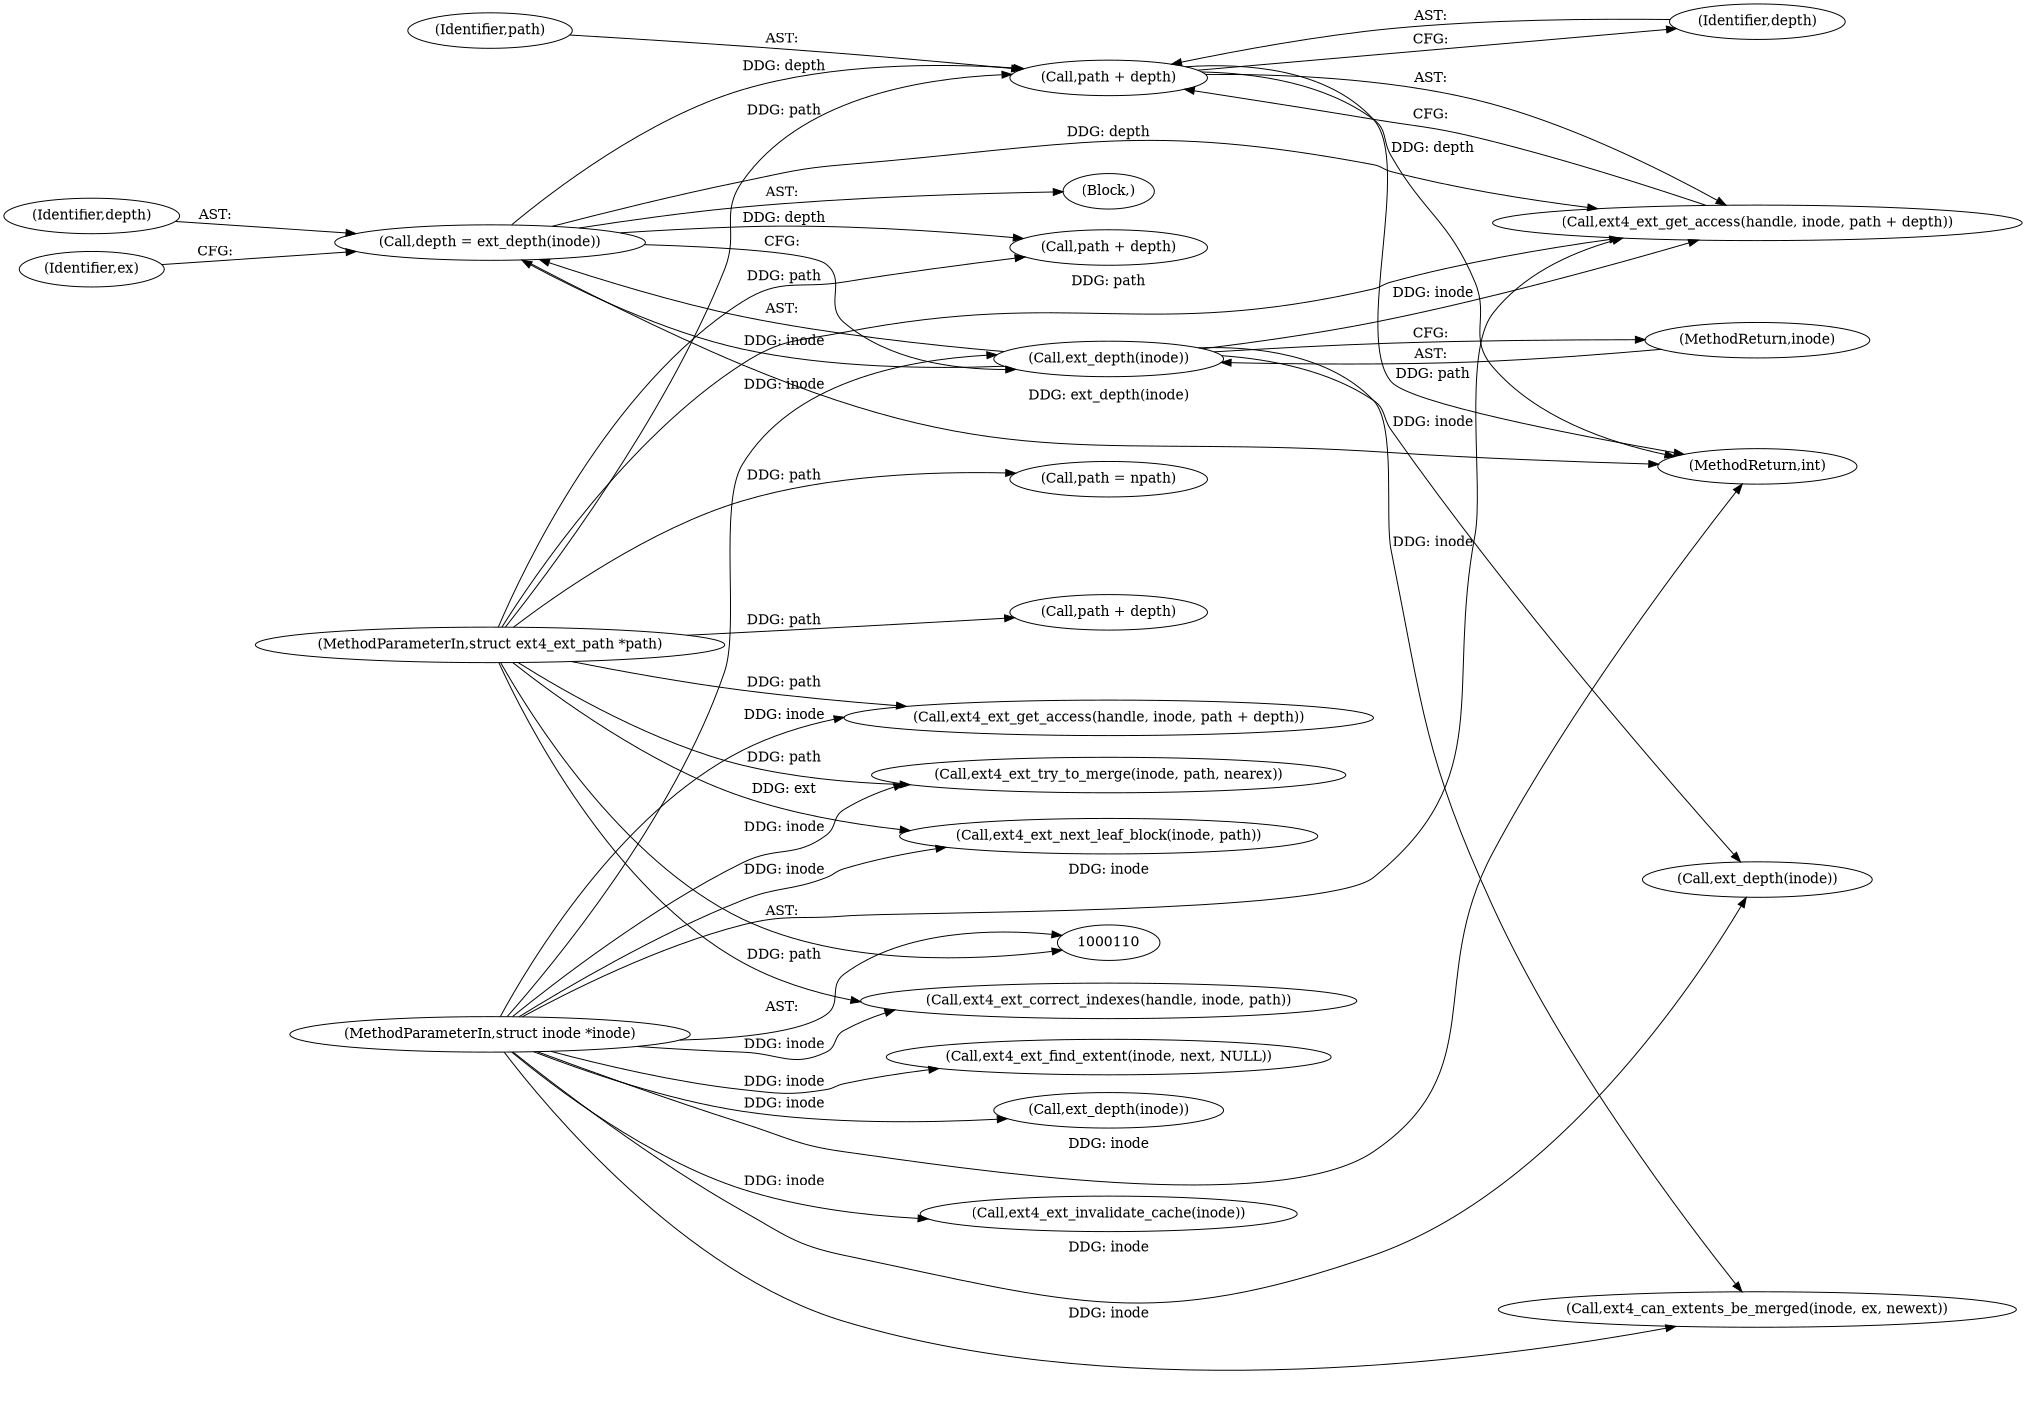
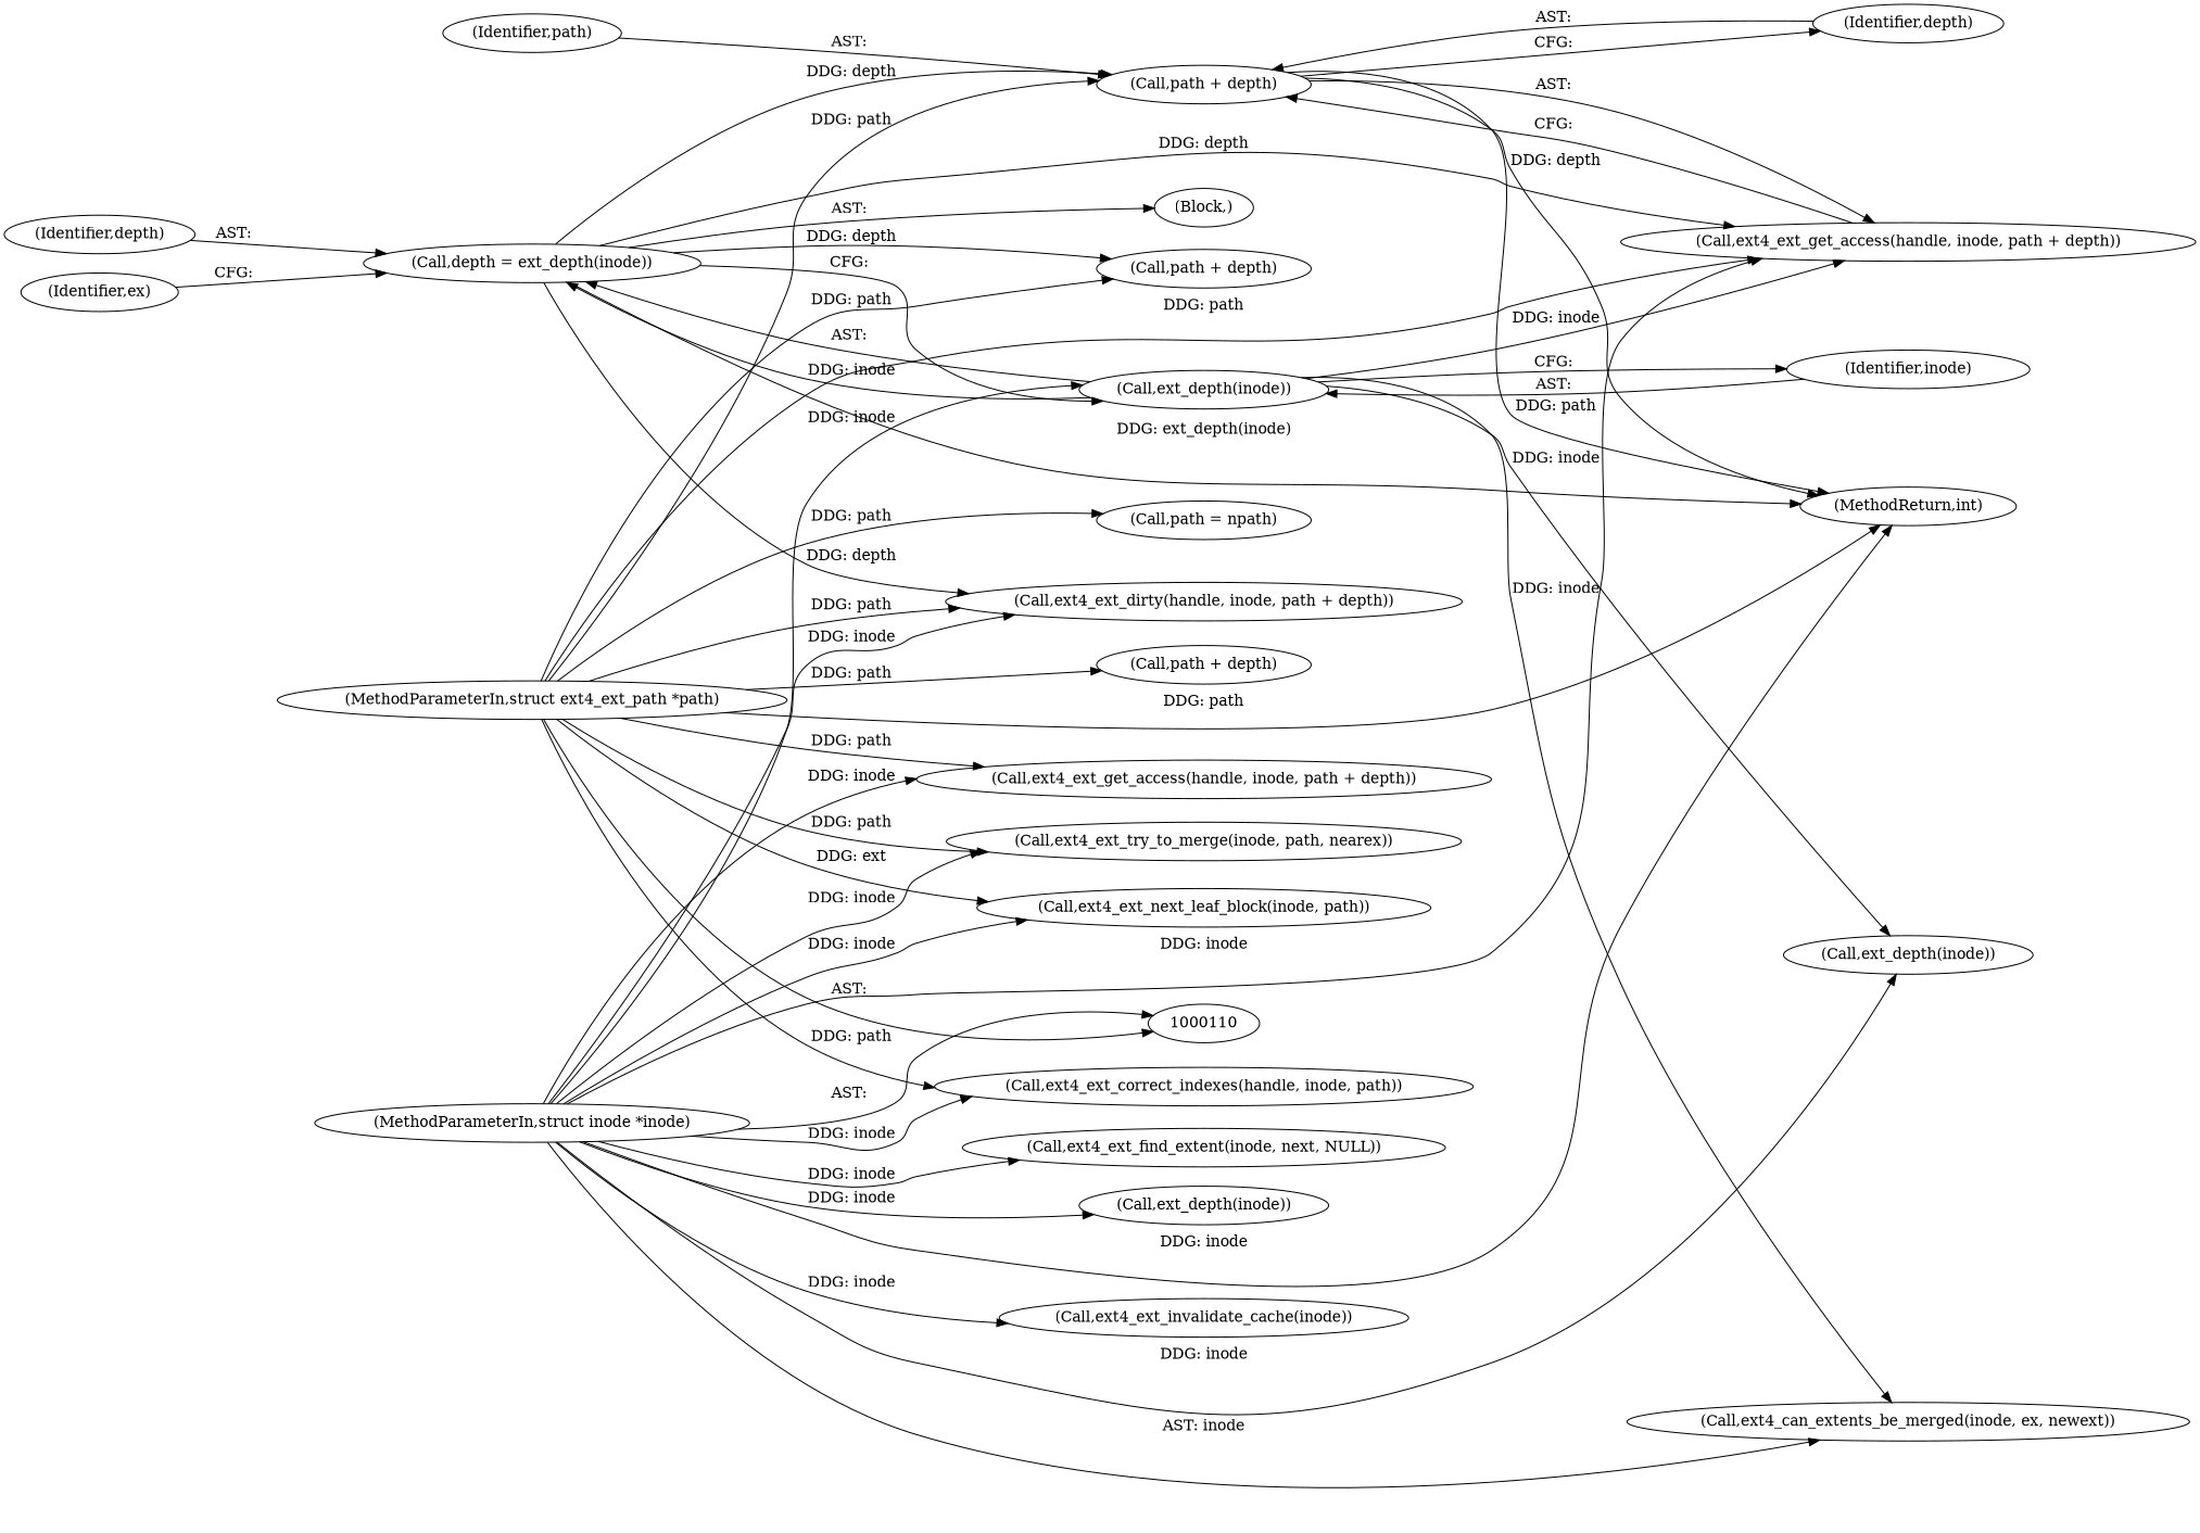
  digraph {
    rankdir=LR
    n1 [label="(Call,path + depth)"]
    n2 [label="(Call,ext4_ext_get_access(handle, inode, path + depth))"]
    n3 [label="(Identifier,depth)"]
    n4 [label="(MethodReturn,int)"]
    n5 [label="(MethodParameterIn,struct ext4_ext_path *path)"]
+   n6 [label="(Call,ext4_ext_dirty(handle, inode, path + depth))"]
    n7 [label="(Call,ext4_ext_try_to_merge(inode, path, nearex))"]
    n8 [label="(Call,ext4_ext_get_access(handle, inode, path + depth))"]
    n9 [label="(Call,path + depth)"]
    n10 [label="(Call,ext4_ext_next_leaf_block(inode, path))"]
    n11 [label="(Call,path = npath)"]
    n12 [label="(Call,ext4_ext_correct_indexes(handle, inode, path))"]
    n13 [label="(Call,path + depth)"]
    1000110
    n15 [label="(Call,depth = ext_depth(inode))"]
    n16 [label="(Call,ext_depth(inode))"]
    n17 [label="(Block,)"]
    n18 [label="(Call,ext_depth(inode))"]
    n19 [label="(Call,ext4_can_extents_be_merged(inode, ex, newext))"]
-   n20 [label="(MethodReturn,inode)"]
+   n20 [label="(Identifier,inode)"]
    n21 [label="(MethodParameterIn,struct inode *inode)"]
    n22 [label="(Call,ext_depth(inode))"]
    n23 [label="(Call,ext4_ext_invalidate_cache(inode))"]
    n24 [label="(Call,ext4_ext_find_extent(inode, next, NULL))"]
    n25 [label="(Identifier,depth)"]
    n26 [label="(Identifier,ex)"]
    n27 [label="(Identifier,path)"]
    n1 -> n2 [label="AST: "]
    n1 -> n3 [label="CFG: "]
    n1 -> n4 [label="DDG: path"]
    n1 -> n4 [label="DDG: depth"]
    n2 -> n1 [label="CFG: "]
    n3 -> n1 [label="AST: "]
    n5 -> n1 [label="DDG: path"]
    n5 -> n2 [label="DDG: path"]
+   n5 -> n4 [label="DDG: path"]
+   n5 -> n6 [label="DDG: path"]
    n5 -> n7 [label="DDG: path"]
    n5 -> n8 [label="DDG: path"]
    n5 -> n9 [label="DDG: path"]
    n5 -> n10 [label="DDG: ext"]
    n5 -> n11 [label="DDG: path"]
    n5 -> n12 [label="DDG: path"]
    n5 -> n13 [label="DDG: path"]
    n5 -> 1000110 [label="AST: "]
    n15 -> n1 [label="DDG: depth"]
    n15 -> n2 [label="DDG: depth"]
    n15 -> n4 [label="DDG: ext_depth(inode)"]
+   n15 -> n6 [label="DDG: depth"]
    n15 -> n13 [label="DDG: depth"]
    n15 -> n16 [label="CFG: "]
    n15 -> n17 [label="AST: "]
    n16 -> n2 [label="DDG: inode"]
    n16 -> n15 [label="AST: "]
    n16 -> n15 [label="DDG: inode"]
    n16 -> n18 [label="DDG: inode"]
    n16 -> n19 [label="DDG: inode"]
    n16 -> n20 [label="CFG: "]
    n20 -> n16 [label="AST: "]
    n21 -> n2 [label="DDG: inode"]
    n21 -> n4 [label="DDG: inode"]
+   n21 -> n6 [label="DDG: inode"]
    n21 -> n7 [label="DDG: inode"]
    n21 -> n8 [label="DDG: inode"]
    n21 -> n10 [label="DDG: inode"]
    n21 -> n12 [label="DDG: inode"]
    n21 -> 1000110 [label="AST: "]
    n21 -> n16 [label="DDG: inode"]
    n21 -> n18 [label="DDG: inode"]
-   n21 -> n19 [label="DDG: inode"]
+   n21 -> n19 [label="AST: inode"]
    n21 -> n22 [label="DDG: inode"]
    n21 -> n23 [label="DDG: inode"]
    n21 -> n24 [label="DDG: inode"]
    n25 -> n15 [label="AST: "]
    n26 -> n15 [label="CFG: "]
    n27 -> n1 [label="AST: "]
  }
